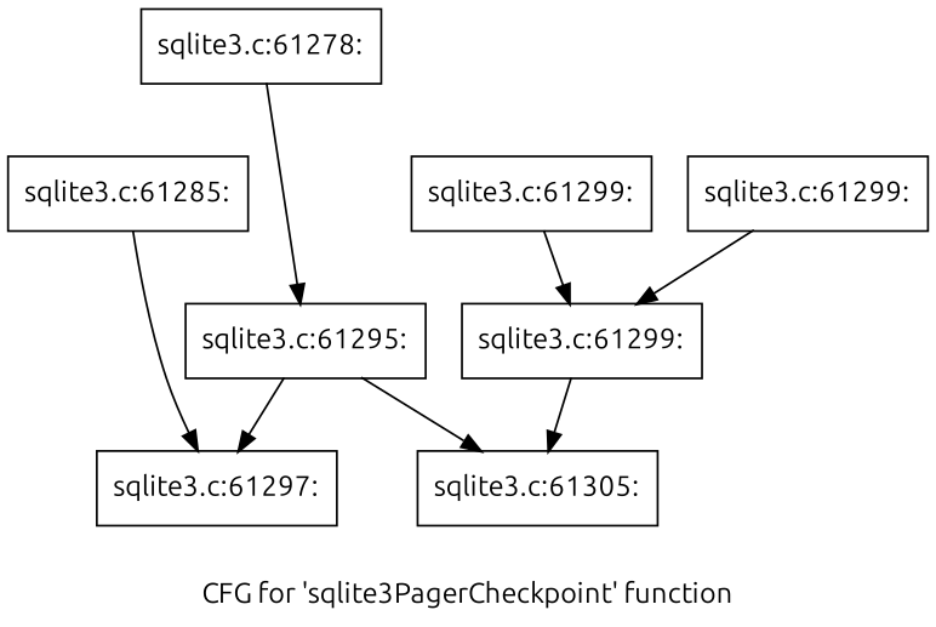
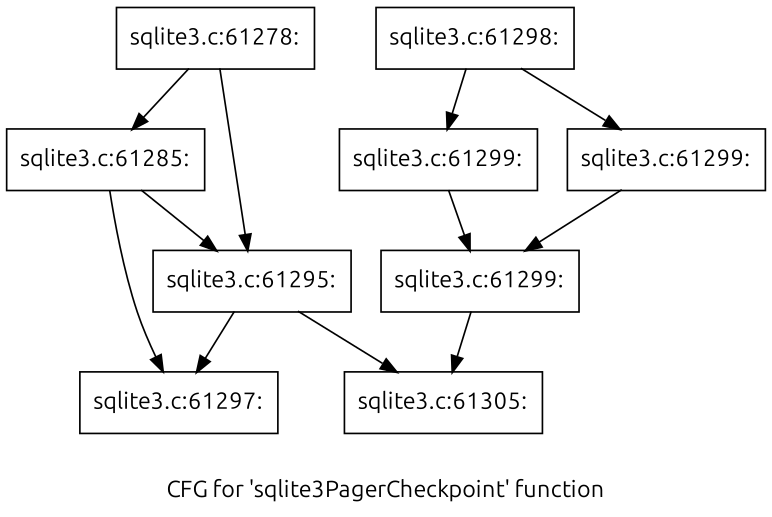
  digraph {
    fontname=Ubuntu
    label="CFG for 'sqlite3PagerCheckpoint' function"
    node [fontname=Ubuntu shape=record]
    edge [fontname=Ubuntu]
    n1 [label="{sqlite3.c:61278:}"]
    n2 [label="{sqlite3.c:61285:}"]
    n3 [label="{sqlite3.c:61295:}"]
    n4 [label="{sqlite3.c:61297:}"]
    n5 [label="{sqlite3.c:61305:}"]
+   n6 [label="{sqlite3.c:61298:}"]
    n7 [label="{sqlite3.c:61299:}"]
    n8 [label="{sqlite3.c:61299:}"]
    n9 [label="{sqlite3.c:61299:}"]
+   n1 -> n2
    n1 -> n3
+   n2 -> n3
    n2 -> n4
    n3 -> n4
    n3 -> n5
+   n6 -> n7
+   n6 -> n8
    n7 -> n9
    n8 -> n9
    n9 -> n5
  }
